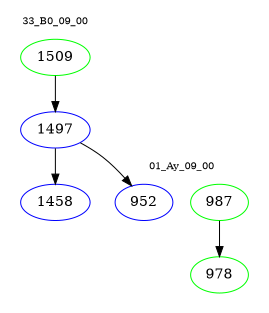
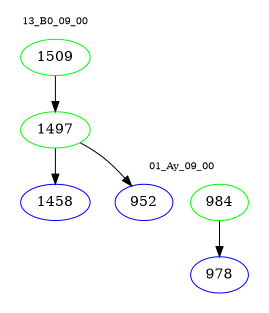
  digraph {
    node [color=blue]
    edge [color=black]
-   n1 [color=green label=987]
-   n2 [color=green label=978]
+   n1 [color=green label=984]
+   n2 [label=978]
    n3 [label=952]
    n4 [color=green label=1509]
-   n5 [label=1497]
+   n5 [color=green label=1497]
    n6 [label=1458]
    subgraph cluster_1 {
      color=white
      fontsize=10
      label="01_Ay_09_00"
      n1
      n2
      n3
    }
    subgraph cluster_2 {
      color=white
      fontsize=10
-     label="33_B0_09_00"
+     label="13_B0_09_00"
      n4
      n5
      n6
    }
    n1 -> n2
    n4 -> n5
    n5 -> n3
    n5 -> n6
  }
